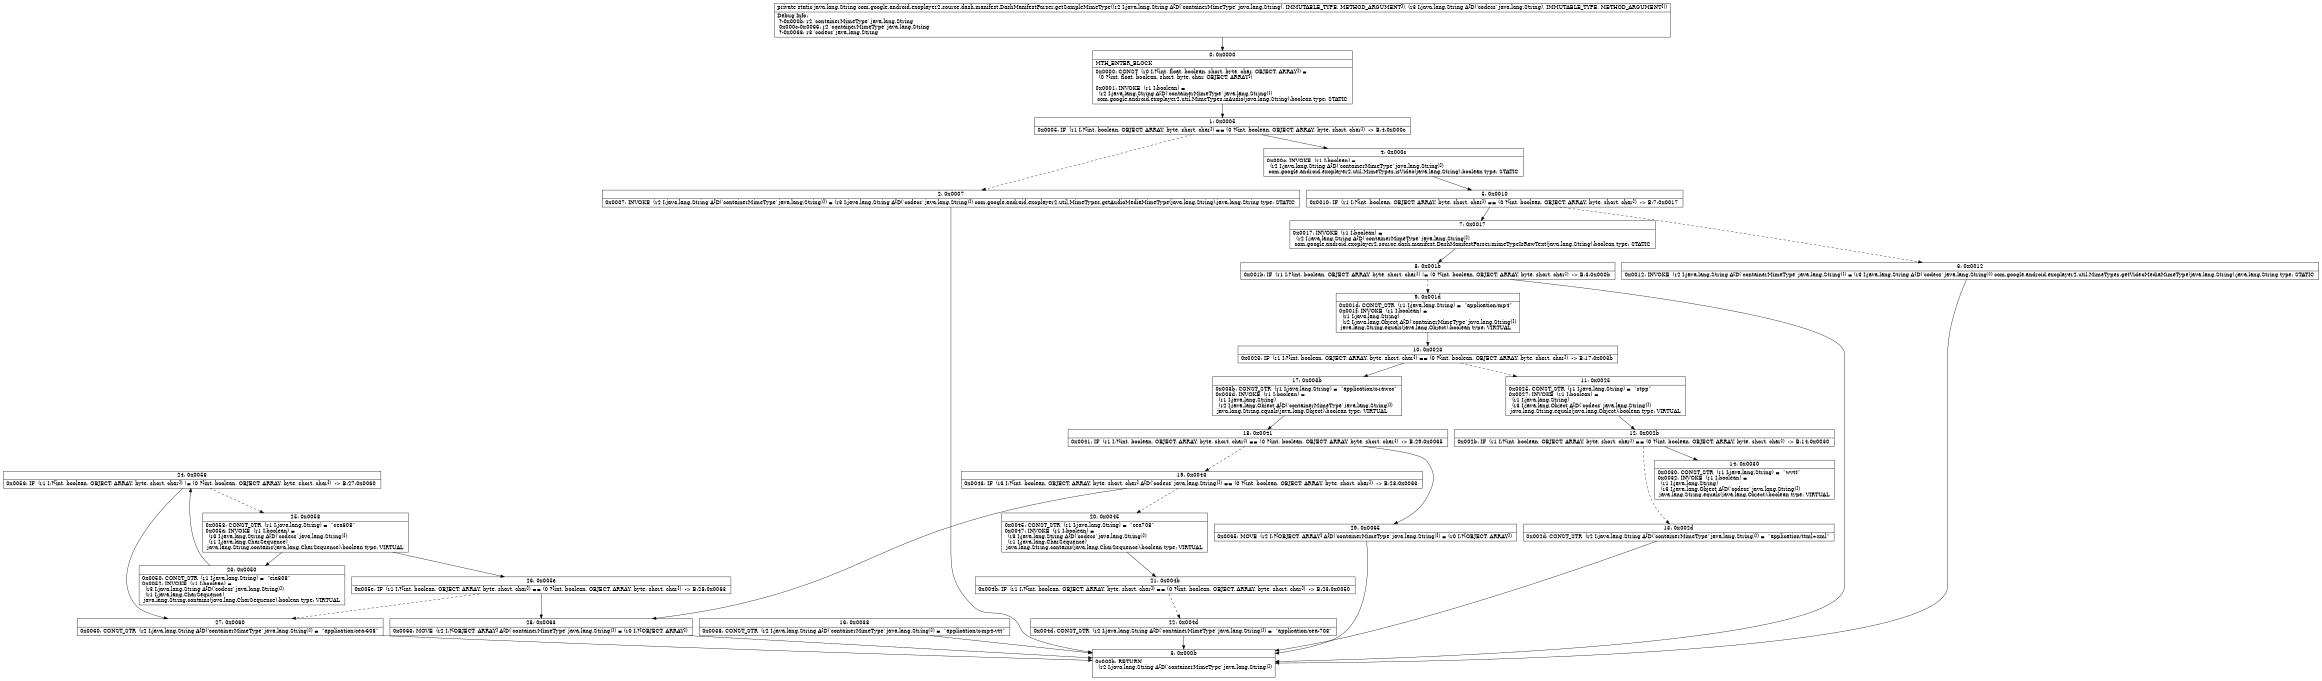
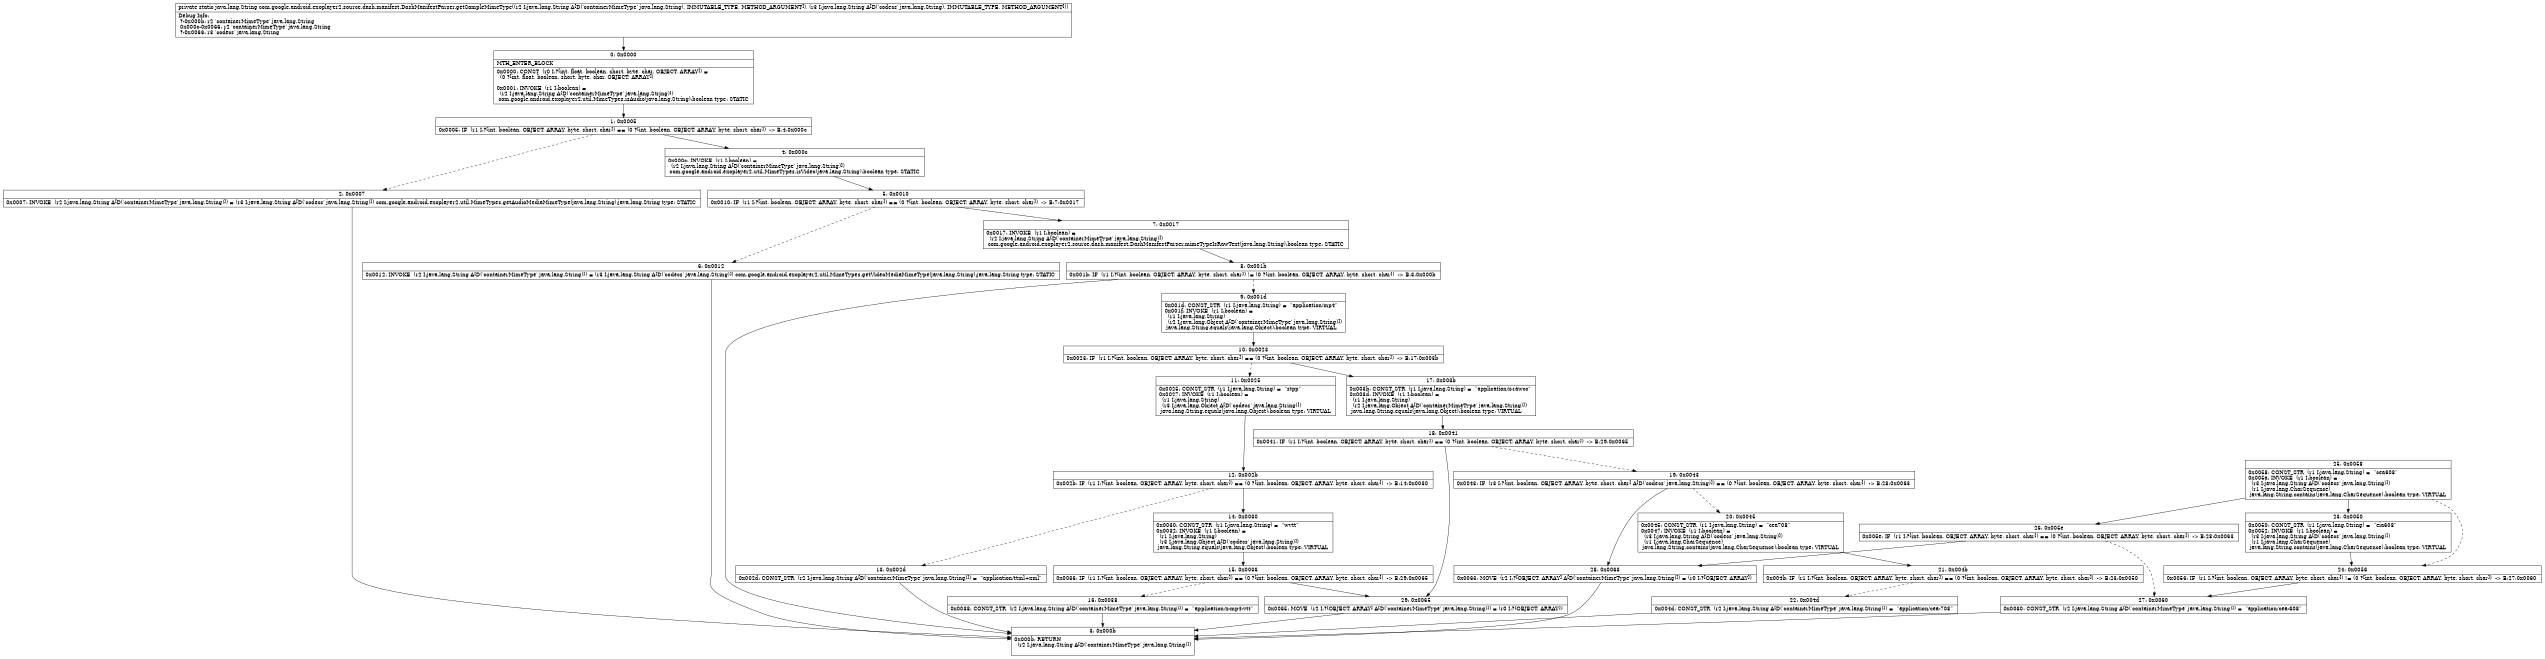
  digraph {
    node [shape=record]
    n1 [label="{0\:\ 0x0000|MTH_ENTER_BLOCK\l|0x0000: CONST  (r0 I:?[int, float, boolean, short, byte, char, OBJECT, ARRAY]) = \l  (0 ?[int, float, boolean, short, byte, char, OBJECT, ARRAY])\l \l0x0001: INVOKE  (r1 I:boolean) = \l  (r2 I:java.lang.String A[D('containerMimeType' java.lang.String)])\l com.google.android.exoplayer2.util.MimeTypes.isAudio(java.lang.String):boolean type: STATIC \l}"]
    n2 [label="{1\:\ 0x0005|0x0005: IF  (r1 I:?[int, boolean, OBJECT, ARRAY, byte, short, char]) == (0 ?[int, boolean, OBJECT, ARRAY, byte, short, char])  \-\> B:4:0x000c \l}"]
    n3 [label="{2\:\ 0x0007|0x0007: INVOKE  (r2 I:java.lang.String A[D('containerMimeType' java.lang.String)]) = (r3 I:java.lang.String A[D('codecs' java.lang.String)]) com.google.android.exoplayer2.util.MimeTypes.getAudioMediaMimeType(java.lang.String):java.lang.String type: STATIC \l}"]
    n4 [label="{4\:\ 0x000c|0x000c: INVOKE  (r1 I:boolean) = \l  (r2 I:java.lang.String A[D('containerMimeType' java.lang.String)])\l com.google.android.exoplayer2.util.MimeTypes.isVideo(java.lang.String):boolean type: STATIC \l}"]
    n5 [label="{3\:\ 0x000b|0x000b: RETURN  \l  (r2 I:java.lang.String A[D('containerMimeType' java.lang.String)])\l \l}"]
    n6 [label="{5\:\ 0x0010|0x0010: IF  (r1 I:?[int, boolean, OBJECT, ARRAY, byte, short, char]) == (0 ?[int, boolean, OBJECT, ARRAY, byte, short, char])  \-\> B:7:0x0017 \l}"]
    n7 [label="{6\:\ 0x0012|0x0012: INVOKE  (r2 I:java.lang.String A[D('containerMimeType' java.lang.String)]) = (r3 I:java.lang.String A[D('codecs' java.lang.String)]) com.google.android.exoplayer2.util.MimeTypes.getVideoMediaMimeType(java.lang.String):java.lang.String type: STATIC \l}"]
    n8 [label="{7\:\ 0x0017|0x0017: INVOKE  (r1 I:boolean) = \l  (r2 I:java.lang.String A[D('containerMimeType' java.lang.String)])\l com.google.android.exoplayer2.source.dash.manifest.DashManifestParser.mimeTypeIsRawText(java.lang.String):boolean type: STATIC \l}"]
    n9 [label="{8\:\ 0x001b|0x001b: IF  (r1 I:?[int, boolean, OBJECT, ARRAY, byte, short, char]) != (0 ?[int, boolean, OBJECT, ARRAY, byte, short, char])  \-\> B:3:0x000b \l}"]
    n10 [label="{9\:\ 0x001d|0x001d: CONST_STR  (r1 I:java.lang.String) =  \"application\/mp4\" \l0x001f: INVOKE  (r1 I:boolean) = \l  (r1 I:java.lang.String)\l  (r2 I:java.lang.Object A[D('containerMimeType' java.lang.String)])\l java.lang.String.equals(java.lang.Object):boolean type: VIRTUAL \l}"]
    n11 [label="{10\:\ 0x0023|0x0023: IF  (r1 I:?[int, boolean, OBJECT, ARRAY, byte, short, char]) == (0 ?[int, boolean, OBJECT, ARRAY, byte, short, char])  \-\> B:17:0x003b \l}"]
    n12 [label="{11\:\ 0x0025|0x0025: CONST_STR  (r1 I:java.lang.String) =  \"stpp\" \l0x0027: INVOKE  (r1 I:boolean) = \l  (r1 I:java.lang.String)\l  (r3 I:java.lang.Object A[D('codecs' java.lang.String)])\l java.lang.String.equals(java.lang.Object):boolean type: VIRTUAL \l}"]
    n13 [label="{17\:\ 0x003b|0x003b: CONST_STR  (r1 I:java.lang.String) =  \"application\/x\-rawcc\" \l0x003d: INVOKE  (r1 I:boolean) = \l  (r1 I:java.lang.String)\l  (r2 I:java.lang.Object A[D('containerMimeType' java.lang.String)])\l java.lang.String.equals(java.lang.Object):boolean type: VIRTUAL \l}"]
    n14 [label="{12\:\ 0x002b|0x002b: IF  (r1 I:?[int, boolean, OBJECT, ARRAY, byte, short, char]) == (0 ?[int, boolean, OBJECT, ARRAY, byte, short, char])  \-\> B:14:0x0030 \l}"]
    n15 [label="{18\:\ 0x0041|0x0041: IF  (r1 I:?[int, boolean, OBJECT, ARRAY, byte, short, char]) == (0 ?[int, boolean, OBJECT, ARRAY, byte, short, char])  \-\> B:29:0x0065 \l}"]
    n16 [label="{13\:\ 0x002d|0x002d: CONST_STR  (r2 I:java.lang.String A[D('containerMimeType' java.lang.String)]) =  \"application\/ttml+xml\" \l}"]
    n17 [label="{14\:\ 0x0030|0x0030: CONST_STR  (r1 I:java.lang.String) =  \"wvtt\" \l0x0032: INVOKE  (r1 I:boolean) = \l  (r1 I:java.lang.String)\l  (r3 I:java.lang.Object A[D('codecs' java.lang.String)])\l java.lang.String.equals(java.lang.Object):boolean type: VIRTUAL \l}"]
+   n18 [label="{15\:\ 0x0036|0x0036: IF  (r1 I:?[int, boolean, OBJECT, ARRAY, byte, short, char]) == (0 ?[int, boolean, OBJECT, ARRAY, byte, short, char])  \-\> B:29:0x0065 \l}"]
    n19 [label="{16\:\ 0x0038|0x0038: CONST_STR  (r2 I:java.lang.String A[D('containerMimeType' java.lang.String)]) =  \"application\/x\-mp4\-vtt\" \l}"]
    n20 [label="{29\:\ 0x0065|0x0065: MOVE  (r2 I:?[OBJECT, ARRAY] A[D('containerMimeType' java.lang.String)]) = (r0 I:?[OBJECT, ARRAY]) \l}"]
    n21 [label="{19\:\ 0x0043|0x0043: IF  (r3 I:?[int, boolean, OBJECT, ARRAY, byte, short, char] A[D('codecs' java.lang.String)]) == (0 ?[int, boolean, OBJECT, ARRAY, byte, short, char])  \-\> B:28:0x0063 \l}"]
    n22 [label="{20\:\ 0x0045|0x0045: CONST_STR  (r1 I:java.lang.String) =  \"cea708\" \l0x0047: INVOKE  (r1 I:boolean) = \l  (r3 I:java.lang.String A[D('codecs' java.lang.String)])\l  (r1 I:java.lang.CharSequence)\l java.lang.String.contains(java.lang.CharSequence):boolean type: VIRTUAL \l}"]
    n23 [label="{28\:\ 0x0063|0x0063: MOVE  (r2 I:?[OBJECT, ARRAY] A[D('containerMimeType' java.lang.String)]) = (r0 I:?[OBJECT, ARRAY]) \l}"]
    n24 [label="{21\:\ 0x004b|0x004b: IF  (r1 I:?[int, boolean, OBJECT, ARRAY, byte, short, char]) == (0 ?[int, boolean, OBJECT, ARRAY, byte, short, char])  \-\> B:23:0x0050 \l}"]
    n25 [label="{22\:\ 0x004d|0x004d: CONST_STR  (r2 I:java.lang.String A[D('containerMimeType' java.lang.String)]) =  \"application\/cea\-708\" \l}"]
    n26 [label="{23\:\ 0x0050|0x0050: CONST_STR  (r1 I:java.lang.String) =  \"eia608\" \l0x0052: INVOKE  (r1 I:boolean) = \l  (r3 I:java.lang.String A[D('codecs' java.lang.String)])\l  (r1 I:java.lang.CharSequence)\l java.lang.String.contains(java.lang.CharSequence):boolean type: VIRTUAL \l}"]
    n27 [label="{24\:\ 0x0056|0x0056: IF  (r1 I:?[int, boolean, OBJECT, ARRAY, byte, short, char]) != (0 ?[int, boolean, OBJECT, ARRAY, byte, short, char])  \-\> B:27:0x0060 \l}"]
    n28 [label="{25\:\ 0x0058|0x0058: CONST_STR  (r1 I:java.lang.String) =  \"cea608\" \l0x005a: INVOKE  (r1 I:boolean) = \l  (r3 I:java.lang.String A[D('codecs' java.lang.String)])\l  (r1 I:java.lang.CharSequence)\l java.lang.String.contains(java.lang.CharSequence):boolean type: VIRTUAL \l}"]
    n29 [label="{27\:\ 0x0060|0x0060: CONST_STR  (r2 I:java.lang.String A[D('containerMimeType' java.lang.String)]) =  \"application\/cea\-608\" \l}"]
    n30 [label="{26\:\ 0x005e|0x005e: IF  (r1 I:?[int, boolean, OBJECT, ARRAY, byte, short, char]) == (0 ?[int, boolean, OBJECT, ARRAY, byte, short, char])  \-\> B:28:0x0063 \l}"]
    n31 [label="{private static java.lang.String com.google.android.exoplayer2.source.dash.manifest.DashManifestParser.getSampleMimeType((r2 I:java.lang.String A[D('containerMimeType' java.lang.String), IMMUTABLE_TYPE, METHOD_ARGUMENT]), (r3 I:java.lang.String A[D('codecs' java.lang.String), IMMUTABLE_TYPE, METHOD_ARGUMENT]))  | Debug Info:\l  ?\-0x000b: r2 'containerMimeType' java.lang.String\l  0x000c\-0x0066: r2 'containerMimeType' java.lang.String\l  ?\-0x0066: r3 'codecs' java.lang.String\l}"]
    n1 -> n2
    n2 -> n3 [style=dashed]
    n2 -> n4
    n3 -> n5
    n4 -> n6
    n6 -> n7 [style=dashed]
    n6 -> n8
    n7 -> n5
    n8 -> n9
    n9 -> n5
    n9 -> n10 [style=dashed]
    n10 -> n11
    n11 -> n12 [style=dashed]
    n11 -> n13
    n12 -> n14
    n13 -> n15
    n14 -> n16 [style=dashed]
    n14 -> n17
    n15 -> n20
    n15 -> n21 [style=dashed]
    n16 -> n5
+   n17 -> n18
+   n18 -> n19 [style=dashed]
+   n18 -> n20
    n19 -> n5
    n20 -> n5
    n21 -> n22 [style=dashed]
    n21 -> n23
    n22 -> n24
    n23 -> n5
    n24 -> n25 [style=dashed]
    n25 -> n5
    n26 -> n27
-   n27 -> n28 [style=dashed]
+   n28 -> n27 [style=dashed]
    n27 -> n29
    n28 -> n26
    n28 -> n30
    n29 -> n5
    n30 -> n23
    n30 -> n29 [style=dashed]
    n31 -> n1
  }
